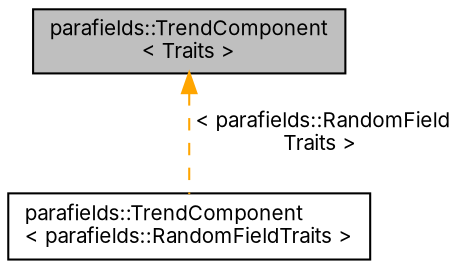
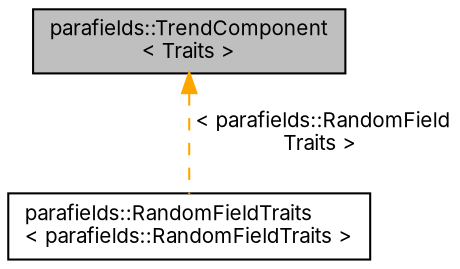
  digraph {
    fontname=Inter
    node [color=black fontname=Inter fontsize=10 shape=record style=filled]
    n1 [fillcolor=grey75 fontcolor=black height=0.2 label="parafields::TrendComponent\l\< Traits \>" width=0.4]
-   n2 [fillcolor=white height=0.2 label="parafields::TrendComponent\l\< parafields::RandomFieldTraits \>" width=0.4]
+   n2 [fillcolor=white height=0.2 label="parafields::RandomFieldTraits\l\< parafields::RandomFieldTraits \>" width=0.4]
    n1 -> n2 [color=orange dir=back fontname=Inter fontsize=10 label=" \< parafields::RandomField\lTraits \>" labelfontname=Helvetica labelfontsize=10 style=dashed]
  }
